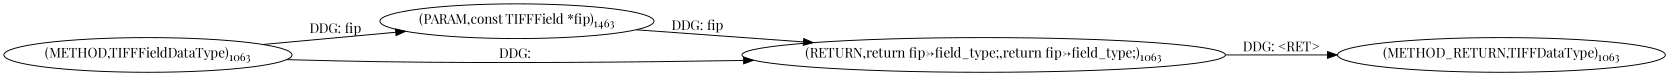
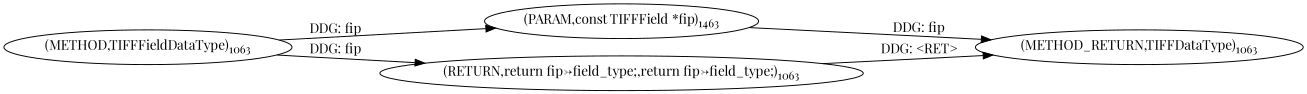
  digraph {
    fontname="Playfair Display"
    rankdir=LR
    node [fontname="Playfair Display"]
    edge [fontname="Playfair Display"]
    n1 [label=<(METHOD,TIFFFieldDataType)<SUB>1063</SUB>>]
    n2 [label=<(PARAM,const TIFFField *fip)<SUB>1463</SUB>>]
    n3 [label=<(RETURN,return fip-&gt;field_type;,return fip-&gt;field_type;)<SUB>1063</SUB>>]
    n4 [label=<(METHOD_RETURN,TIFFDataType)<SUB>1063</SUB>>]
    n1 -> n2 [label="DDG: fip"]
-   n1 -> n3 [label="DDG: "]
-   n2 -> n3 [label="DDG: fip"]
+   n1 -> n3 [label="DDG: fip"]
+   n2 -> n4 [label="DDG: fip"]
    n3 -> n4 [label="DDG: &lt;RET&gt;"]
  }
